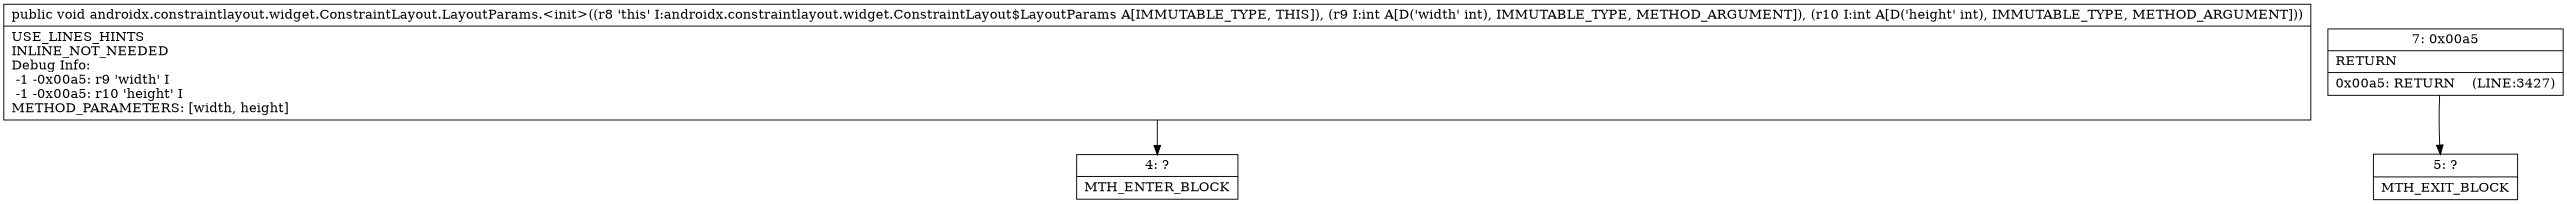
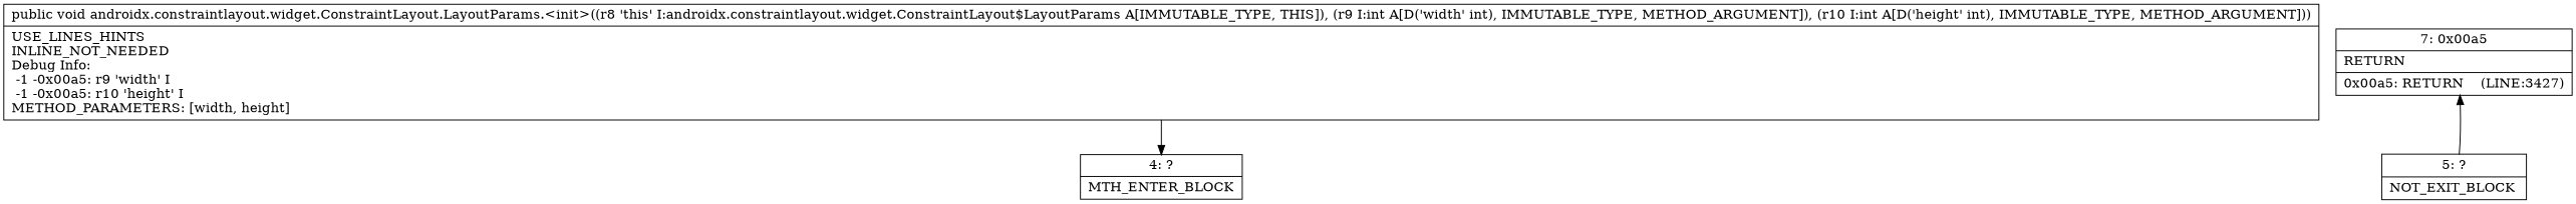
  digraph {
    node [shape=record]
    n1 [label="{4\:\ ?|MTH_ENTER_BLOCK\l}"]
    n2 [label="{7\:\ 0x00a5|RETURN\l|0x00a5: RETURN    (LINE:3427)\l}"]
-   n3 [label="{5\:\ ?|MTH_EXIT_BLOCK\l}"]
+   n3 [label="{5\:\ ?|NOT_EXIT_BLOCK\l}"]
    n4 [label="{public void androidx.constraintlayout.widget.ConstraintLayout.LayoutParams.\<init\>((r8 'this' I:androidx.constraintlayout.widget.ConstraintLayout$LayoutParams A[IMMUTABLE_TYPE, THIS]), (r9 I:int A[D('width' int), IMMUTABLE_TYPE, METHOD_ARGUMENT]), (r10 I:int A[D('height' int), IMMUTABLE_TYPE, METHOD_ARGUMENT]))  | USE_LINES_HINTS\lINLINE_NOT_NEEDED\lDebug Info:\l  \-1 \-0x00a5: r9 'width' I\l  \-1 \-0x00a5: r10 'height' I\lMETHOD_PARAMETERS: [width, height]\l}"]
-   n2 -> n3
+   n3 -> n2
    n4 -> n1
  }
